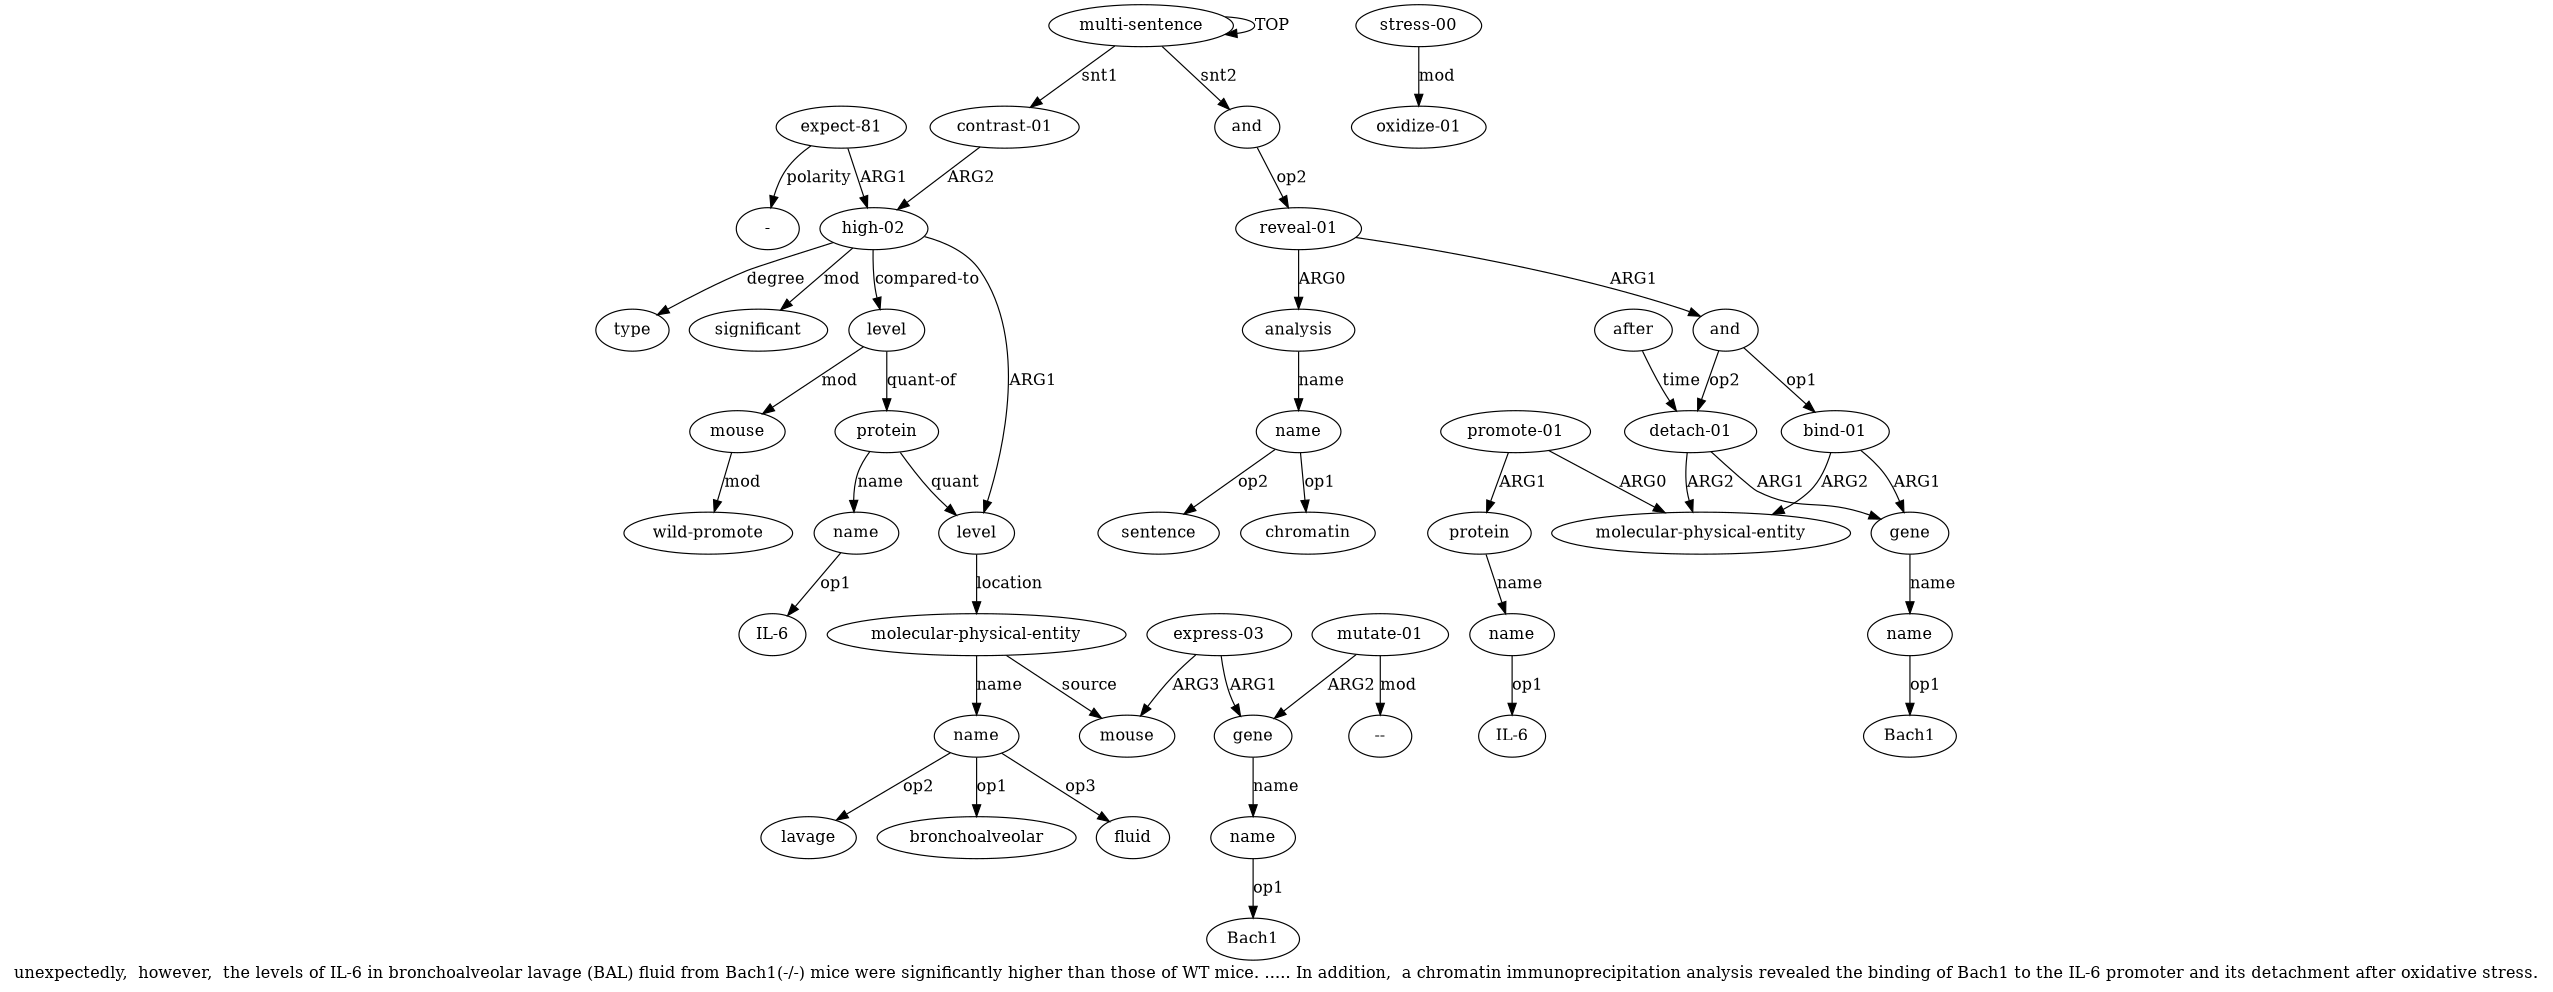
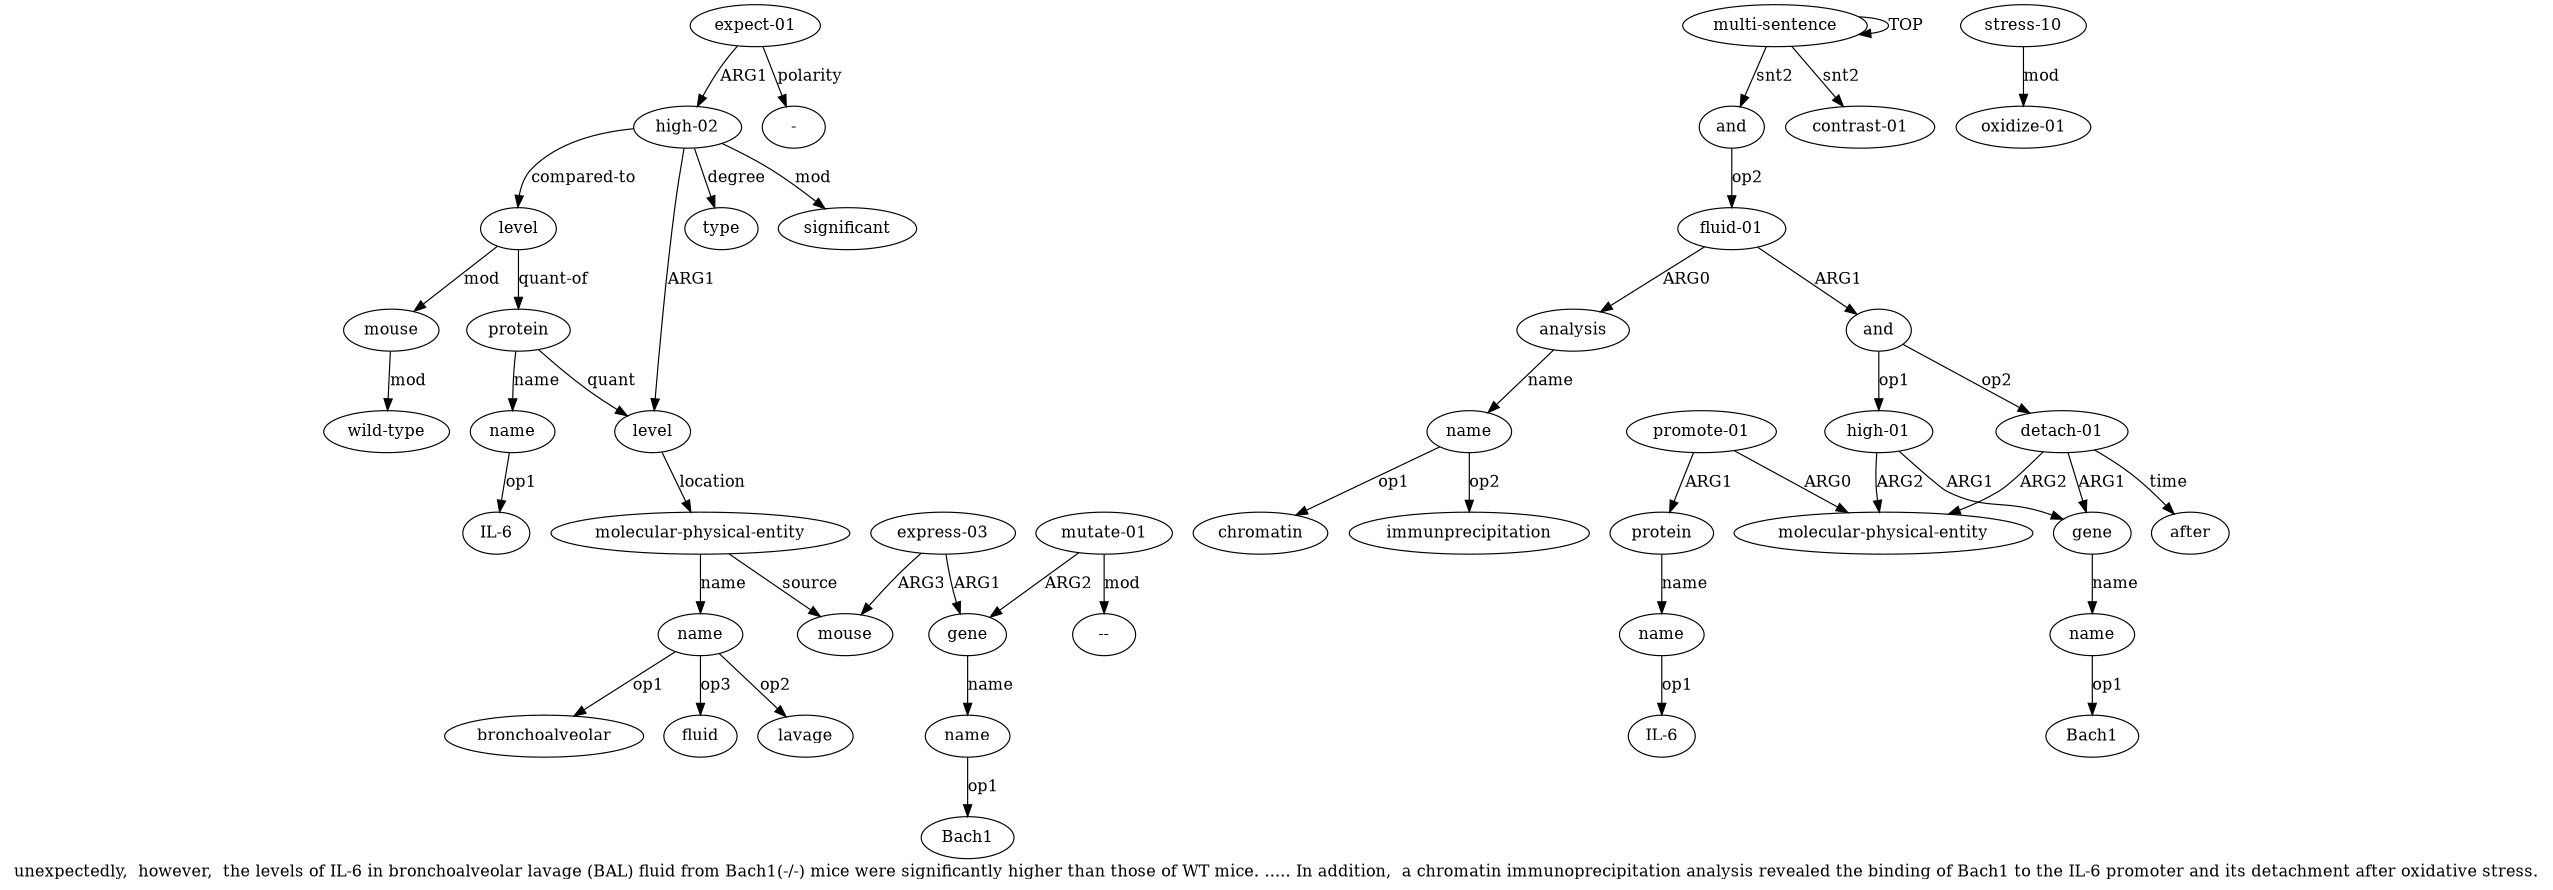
  digraph {
    label="unexpectedly,  however,  the levels of IL-6 in bronchoalveolar lavage (BAL) fluid from Bach1(-/-) mice were significantly higher than those of WT mice. ..... In addition,  a chromatin immunoprecipitation analysis revealed the binding of Bach1 to the IL-6 promoter and its detachment after oxidative stress."
    node [color=black gold_ind=-1 gold_label=name test_ind=-1 test_label=name]
    edge [color=black gold_label=op1 test_label=op1]
    n1 [gold_ind=20 gold_label=protein label=protein test_ind=20 test_label=protein]
    n2 [gold_ind=21 label=name test_ind=21]
    n3 [gold_ind=19 gold_label=level label=level test_ind=19 test_label=level]
    n4 [gold_label="IL-6" label="IL-6" test_label="IL-6"]
    n5 [gold_ind=22 gold_label="molecular-physical-entity" label="molecular-physical-entity" test_ind=22 test_label="molecular-physical-entity"]
    n6 [gold_ind=23 label=name test_ind=23]
    n7 [gold_ind=24 gold_label=mouse label=mouse test_ind=24 test_label=mouse]
    n8 [gold_label=lavage label=lavage test_label=lavage]
    n9 [gold_label=bronchoalveolar label=bronchoalveolar test_label=bronchoalveolar]
    n10 [gold_label=fluid label=fluid test_label=fluid]
    n11 [gold_ind=25 gold_label="express-03" label="express-03" test_ind=25 test_label="express-03"]
    n12 [gold_ind=26 gold_label=gene label=gene test_ind=26 test_label=gene]
    n13 [gold_ind=27 label=name test_ind=27]
    n14 [gold_label=Bach1 label=Bach1 test_label=Bach1]
    n15 [gold_ind=28 gold_label="mutate-01" label="mutate-01" test_ind=28 test_label="mutate-01"]
    n16 [gold_label="--" label="--" test_label="--"]
    n17 [gold_ind=29 gold_label=more label=type test_ind=29 test_label=more]
-   n18 [gold_ind=31 gold_label="expect-01" label="expect-81" test_ind=31 test_label="expect-01"]
+   n18 [gold_ind=31 gold_label="expect-01" label="expect-01" test_ind=31 test_label="expect-01"]
    n19 [gold_label="-" label="-" test_label="-"]
    n20 [gold_ind=18 gold_label="high-02" label="high-02" test_ind=18 test_label="high-02"]
    n21 [gold_ind=30 gold_label=significant label=significant test_ind=30 test_label=significant]
    n22 [gold_ind=32 gold_label=level label=level test_ind=32 test_label=level]
    n23 [gold_ind=33 gold_label=mouse label=mouse test_ind=33 test_label=mouse]
-   n24 [gold_ind=34 gold_label="wild-type" label="wild-promote" test_ind=34 test_label="wild-type"]
-   n25 [gold_label=immunprecipitation label=sentence test_label=immunprecipitation]
+   n24 [gold_ind=34 gold_label="wild-type" label="wild-type" test_ind=34 test_label="wild-type"]
+   n25 [gold_label=immunprecipitation label=immunprecipitation test_label=immunprecipitation]
    n26 [gold_label=Bach1 label=Bach1 test_label=Bach1]
-   n27 [gold_ind=15 gold_label="stress-00" label="stress-00" test_ind=15 test_label="stress-00"]
+   n27 [gold_ind=15 gold_label="stress-00" label="stress-10" test_ind=15 test_label="stress-00"]
    n28 [gold_ind=16 gold_label="oxidize-01" label="oxidize-01" test_ind=16 test_label="oxidize-01"]
    n29 [gold_ind=14 gold_label=after label=after test_ind=14 test_label=after]
    n30 [gold_ind=17 gold_label="contrast-01" label="contrast-01" test_ind=17 test_label="contrast-01"]
    n31 [gold_ind=11 gold_label=protein label=protein test_ind=11 test_label=protein]
    n32 [gold_ind=12 label=name test_ind=12]
    n33 [gold_label="IL-6" label="IL-6" test_label="IL-6"]
    n34 [gold_ind=10 gold_label="promote-01" label="promote-01" test_ind=10 test_label="promote-01"]
    n35 [gold_ind=9 gold_label="molecular-physical-entity" label="molecular-physical-entity" test_ind=9 test_label="molecular-physical-entity"]
    n36 [gold_ind=13 gold_label="detach-01" label="detach-01" test_ind=13 test_label="detach-01"]
    n37 [gold_ind=7 gold_label=gene label=gene test_ind=7 test_label=gene]
    n38 [gold_ind=8 label=name test_ind=8]
    n39 [gold_ind=1 gold_label=and label=and test_ind=1 test_label=and]
-   n40 [gold_ind=2 gold_label="reveal-01" label="reveal-01" test_ind=2 test_label="reveal-01"]
+   n40 [gold_ind=2 gold_label="reveal-01" label="fluid-01" test_ind=2 test_label="reveal-01"]
    n41 [gold_ind=3 gold_label=analysis label=analysis test_ind=3 test_label=analysis]
    n42 [gold_ind=5 gold_label=and label=and test_ind=5 test_label=and]
    n43 [gold_ind=4 label=name test_ind=4]
-   n44 [gold_ind=6 gold_label="bind-01" label="bind-01" test_ind=6 test_label="bind-01"]
+   n44 [gold_ind=6 gold_label="bind-01" label="high-01" test_ind=6 test_label="bind-01"]
    n45 [gold_ind=0 gold_label="multi-sentence" label="multi-sentence" test_ind=0 test_label="multi-sentence"]
    n46 [gold_label=chromatin label=chromatin test_label=chromatin]
    n1 -> n2 [gold_label=name label=name test_label=name]
    n1 -> n3 [gold_label=quant label=quant test_label=quant]
    n2 -> n4 [label=op1]
    n3 -> n5 [gold_label=location label=location test_label=location]
    n5 -> n6 [gold_label=name label=name test_label=name]
    n5 -> n7 [gold_label=source label=source test_label=source]
    n6 -> n8 [gold_label=op2 label=op2 test_label=op2]
    n6 -> n9 [label=op1]
    n6 -> n10 [gold_label=op3 label=op3 test_label=op3]
    n11 -> n7 [gold_label=ARG3 label=ARG3 test_label=ARG3]
    n11 -> n12 [gold_label=ARG1 label=ARG1 test_label=ARG1]
    n12 -> n13 [gold_label=name label=name test_label=name]
    n13 -> n14 [label=op1]
    n15 -> n12 [gold_label=ARG2 label=ARG2 test_label=ARG2]
    n15 -> n16 [gold_label=mod label=mod test_label=mod]
    n18 -> n19 [gold_label=polarity label=polarity test_label=polarity]
    n18 -> n20 [gold_label=ARG1 label=ARG1 test_label=ARG1]
    n20 -> n3 [gold_label=ARG1 label=ARG1 test_label=ARG1]
    n20 -> n17 [gold_label=degree label=degree test_label=degree]
    n20 -> n21 [gold_label=mod label=mod test_label=mod]
    n20 -> n22 [gold_label="compared-to" label="compared-to" test_label="compared-to"]
    n22 -> n1 [gold_label="quant-of" label="quant-of" test_label="quant-of"]
    n22 -> n23 [gold_label=mod label=mod test_label=mod]
    n23 -> n24 [gold_label=mod label=mod test_label=mod]
    n27 -> n28 [gold_label=mod label=mod test_label=mod]
-   n30 -> n20 [gold_label=ARG2 label=ARG2 test_label=ARG2]
    n31 -> n32 [gold_label=name label=name test_label=name]
    n32 -> n33 [label=op1]
    n34 -> n31 [gold_label=ARG1 label=ARG1 test_label=ARG1]
    n34 -> n35 [gold_label=ARG0 label=ARG0 test_label=ARG0]
-   n29 -> n36 [gold_label=time label=time test_label=time]
+   n36 -> n29 [gold_label=time label=time test_label=time]
    n36 -> n35 [gold_label=ARG2 label=ARG2 test_label=ARG2]
    n36 -> n37 [gold_label=ARG1 label=ARG1 test_label=ARG1]
    n37 -> n38 [gold_label=name label=name test_label=name]
    n38 -> n26 [label=op1]
    n39 -> n40 [gold_label=op2 label=op2 test_label=op2]
    n40 -> n41 [gold_label=ARG0 label=ARG0 test_label=ARG0]
    n40 -> n42 [gold_label=ARG1 label=ARG1 test_label=ARG1]
    n41 -> n43 [gold_label=name label=name test_label=name]
    n42 -> n36 [gold_label=op2 label=op2 test_label=op2]
    n42 -> n44 [label=op1]
    n43 -> n25 [gold_label=op2 label=op2 test_label=op2]
    n43 -> n46 [label=op1]
    n44 -> n35 [gold_label=ARG2 label=ARG2 test_label=ARG2]
    n44 -> n37 [gold_label=ARG1 label=ARG1 test_label=ARG1]
-   n45 -> n30 [gold_label=snt1 label=snt1 test_label=snt1]
+   n45 -> n30 [gold_label=snt1 label=snt2 test_label=snt1]
    n45 -> n39 [gold_label=snt2 label=snt2 test_label=snt2]
    n45 -> n45 [gold_label=TOP label=TOP test_label=TOP]
  }
